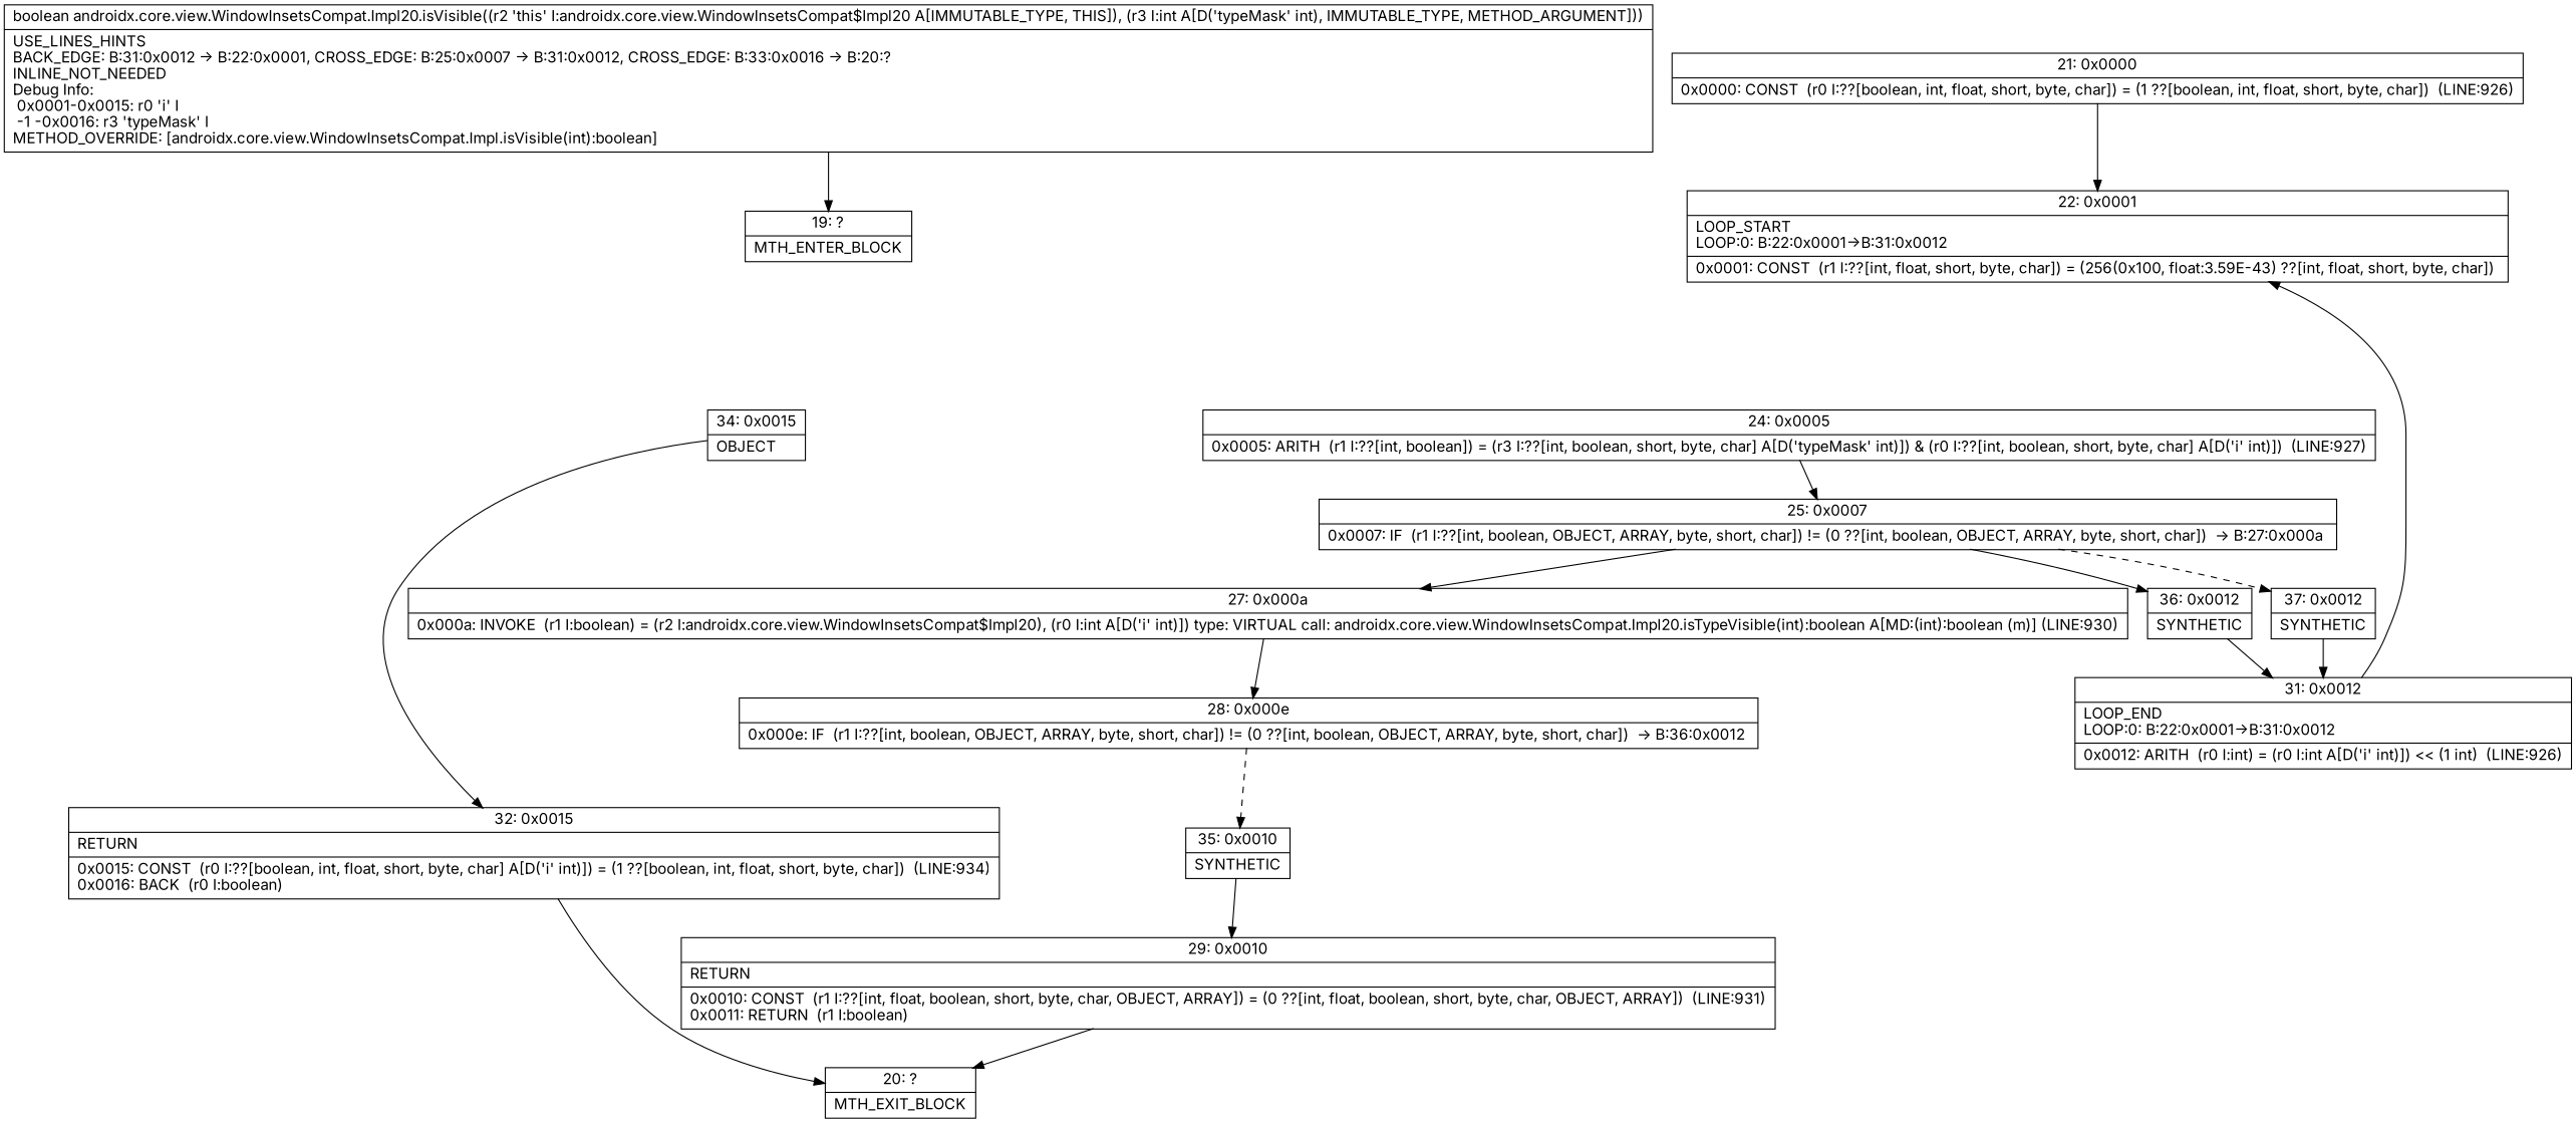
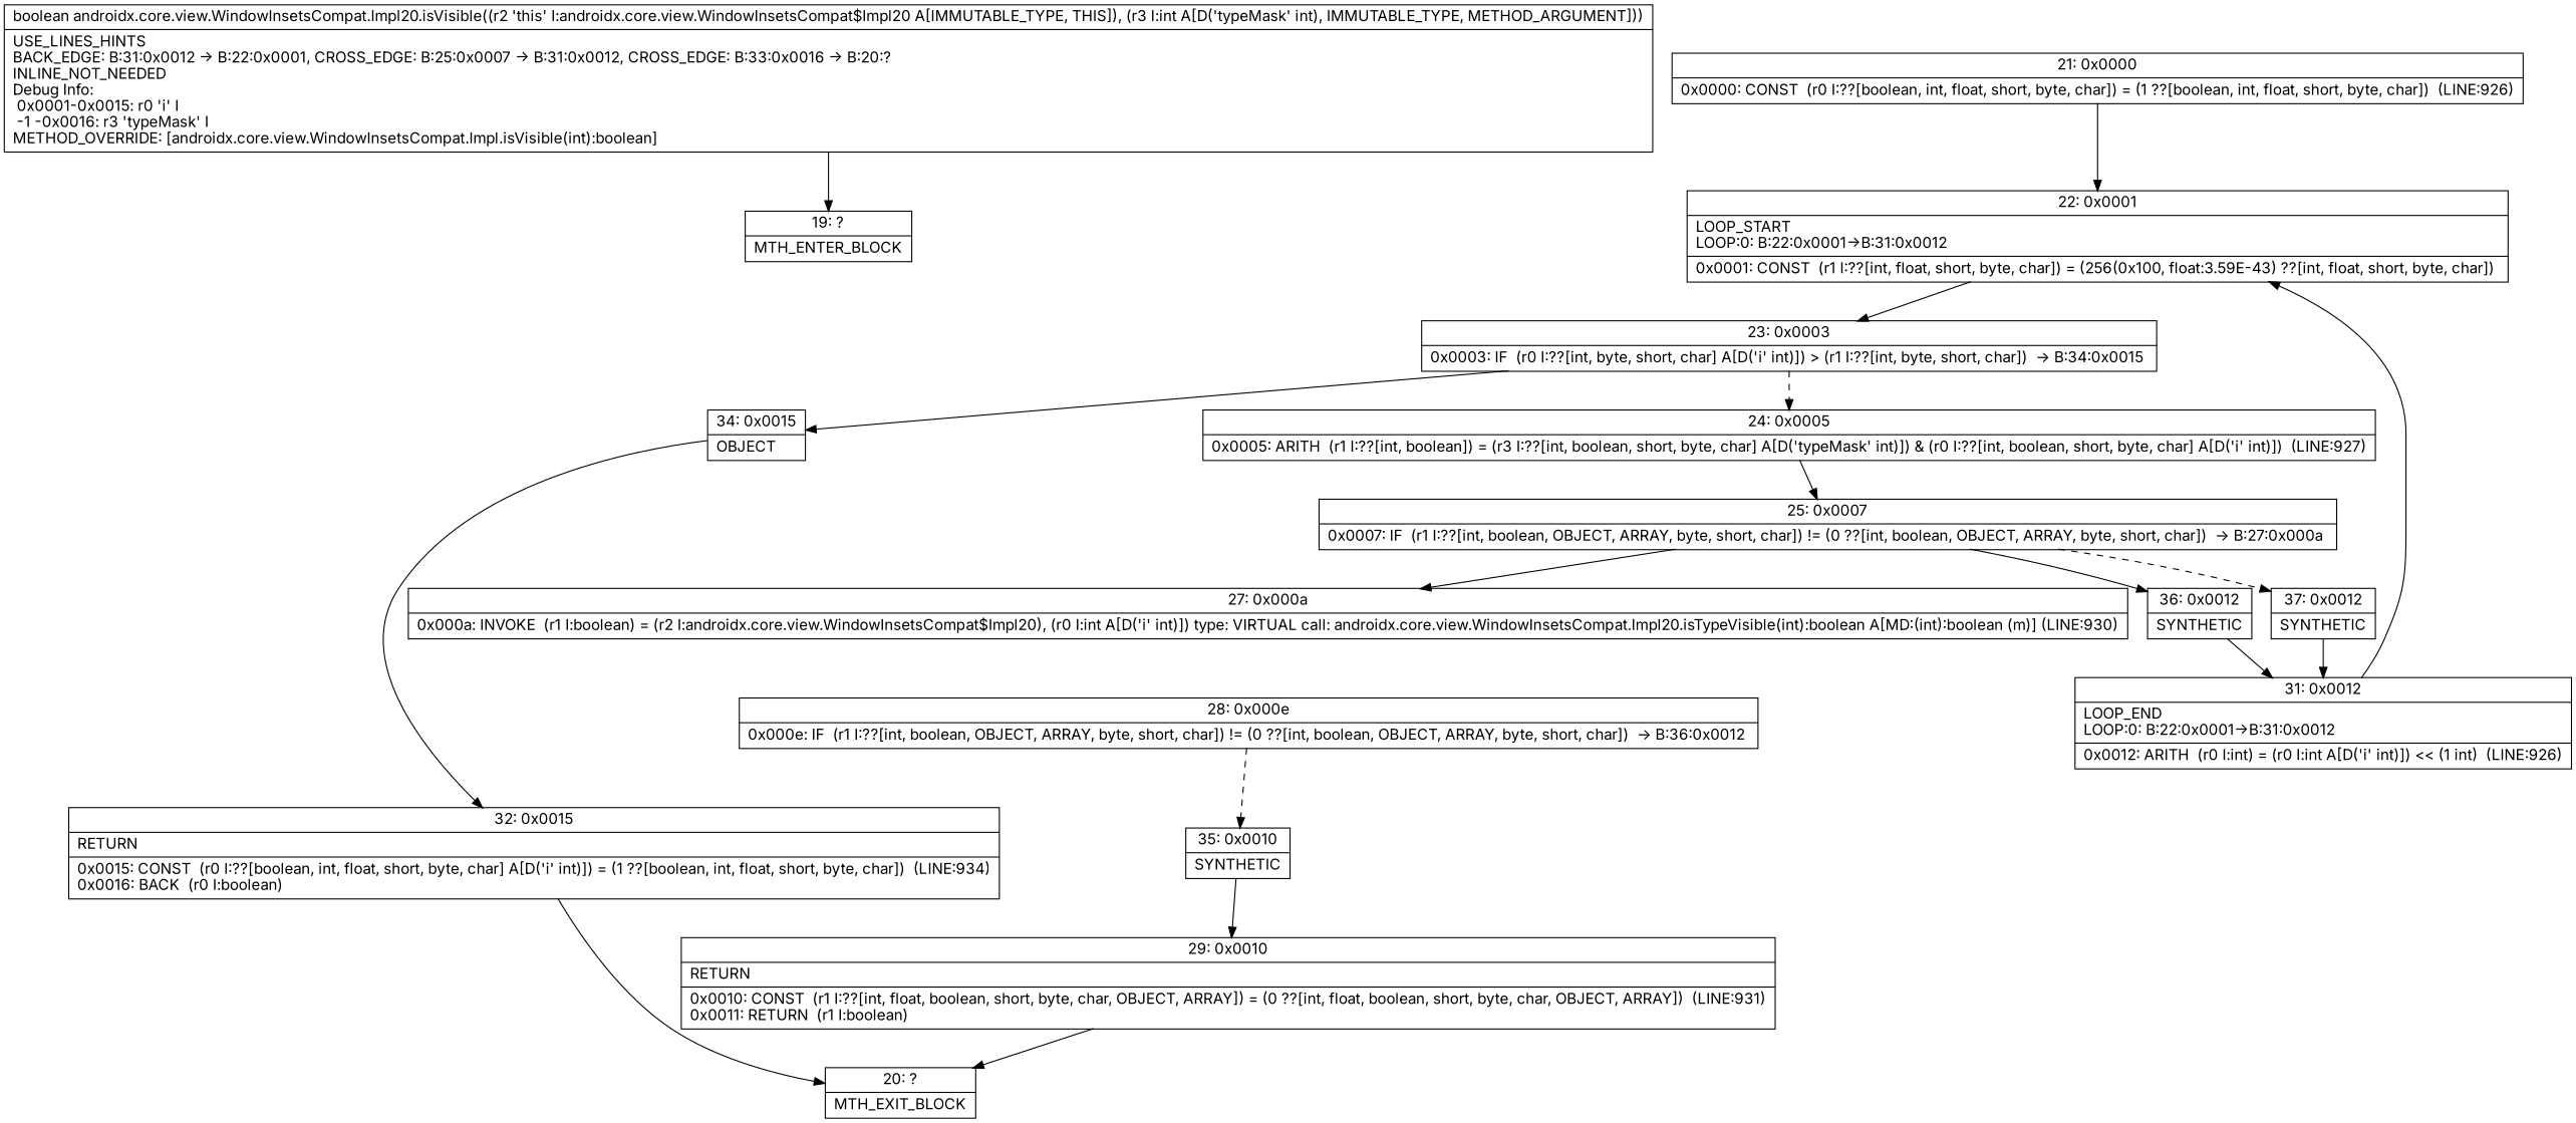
  digraph {
    fontname=Inter
    node [fontname=Inter shape=record]
    edge [fontname=Inter]
    n1 [label="{19\:\ ?|MTH_ENTER_BLOCK\l}"]
    n2 [label="{21\:\ 0x0000|0x0000: CONST  (r0 I:??[boolean, int, float, short, byte, char]) = (1 ??[boolean, int, float, short, byte, char])  (LINE:926)\l}"]
    n3 [label="{22\:\ 0x0001|LOOP_START\lLOOP:0: B:22:0x0001\-\>B:31:0x0012\l|0x0001: CONST  (r1 I:??[int, float, short, byte, char]) = (256(0x100, float:3.59E\-43) ??[int, float, short, byte, char]) \l}"]
+   n4 [label="{23\:\ 0x0003|0x0003: IF  (r0 I:??[int, byte, short, char] A[D('i' int)]) \> (r1 I:??[int, byte, short, char])  \-\> B:34:0x0015 \l}"]
    n5 [label="{24\:\ 0x0005|0x0005: ARITH  (r1 I:??[int, boolean]) = (r3 I:??[int, boolean, short, byte, char] A[D('typeMask' int)]) & (r0 I:??[int, boolean, short, byte, char] A[D('i' int)])  (LINE:927)\l}"]
    n6 [label="{34\:\ 0x0015|OBJECT\l}"]
    n7 [label="{25\:\ 0x0007|0x0007: IF  (r1 I:??[int, boolean, OBJECT, ARRAY, byte, short, char]) != (0 ??[int, boolean, OBJECT, ARRAY, byte, short, char])  \-\> B:27:0x000a \l}"]
    n8 [label="{32\:\ 0x0015|RETURN\l|0x0015: CONST  (r0 I:??[boolean, int, float, short, byte, char] A[D('i' int)]) = (1 ??[boolean, int, float, short, byte, char])  (LINE:934)\l0x0016: BACK  (r0 I:boolean) \l}"]
    n9 [label="{27\:\ 0x000a|0x000a: INVOKE  (r1 I:boolean) = (r2 I:androidx.core.view.WindowInsetsCompat$Impl20), (r0 I:int A[D('i' int)]) type: VIRTUAL call: androidx.core.view.WindowInsetsCompat.Impl20.isTypeVisible(int):boolean A[MD:(int):boolean (m)] (LINE:930)\l}"]
    n10 [label="{37\:\ 0x0012|SYNTHETIC\l}"]
    n11 [label="{36\:\ 0x0012|SYNTHETIC\l}"]
    n12 [label="{28\:\ 0x000e|0x000e: IF  (r1 I:??[int, boolean, OBJECT, ARRAY, byte, short, char]) != (0 ??[int, boolean, OBJECT, ARRAY, byte, short, char])  \-\> B:36:0x0012 \l}"]
    n13 [label="{31\:\ 0x0012|LOOP_END\lLOOP:0: B:22:0x0001\-\>B:31:0x0012\l|0x0012: ARITH  (r0 I:int) = (r0 I:int A[D('i' int)]) \<\< (1 int)  (LINE:926)\l}"]
    n14 [label="{35\:\ 0x0010|SYNTHETIC\l}"]
    n15 [label="{29\:\ 0x0010|RETURN\l|0x0010: CONST  (r1 I:??[int, float, boolean, short, byte, char, OBJECT, ARRAY]) = (0 ??[int, float, boolean, short, byte, char, OBJECT, ARRAY])  (LINE:931)\l0x0011: RETURN  (r1 I:boolean) \l}"]
    n16 [label="{20\:\ ?|MTH_EXIT_BLOCK\l}"]
    n17 [label="{boolean androidx.core.view.WindowInsetsCompat.Impl20.isVisible((r2 'this' I:androidx.core.view.WindowInsetsCompat$Impl20 A[IMMUTABLE_TYPE, THIS]), (r3 I:int A[D('typeMask' int), IMMUTABLE_TYPE, METHOD_ARGUMENT]))  | USE_LINES_HINTS\lBACK_EDGE: B:31:0x0012 \-\> B:22:0x0001, CROSS_EDGE: B:25:0x0007 \-\> B:31:0x0012, CROSS_EDGE: B:33:0x0016 \-\> B:20:?\lINLINE_NOT_NEEDED\lDebug Info:\l  0x0001\-0x0015: r0 'i' I\l  \-1 \-0x0016: r3 'typeMask' I\lMETHOD_OVERRIDE: [androidx.core.view.WindowInsetsCompat.Impl.isVisible(int):boolean]\l}"]
    n2 -> n3
+   n3 -> n4
+   n4 -> n5 [style=dashed]
+   n4 -> n6
    n5 -> n7
    n6 -> n8
    n7 -> n9
    n7 -> n10 [style=dashed]
    n7 -> n11
    n8 -> n16
-   n9 -> n12
    n10 -> n13
    n11 -> n13
    n12 -> n14 [style=dashed]
    n13 -> n3
    n14 -> n15
    n15 -> n16
    n17 -> n1
  }
